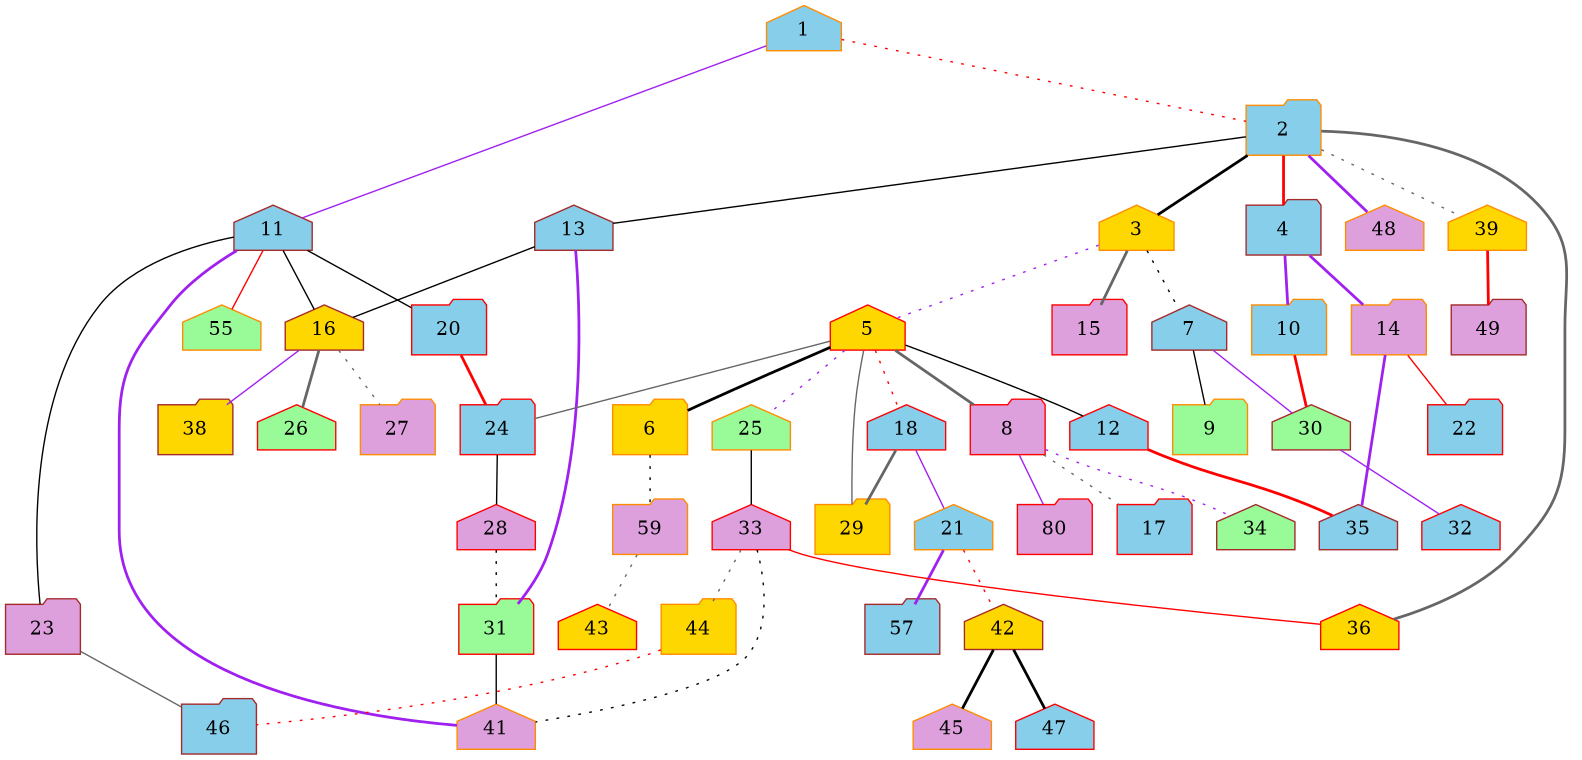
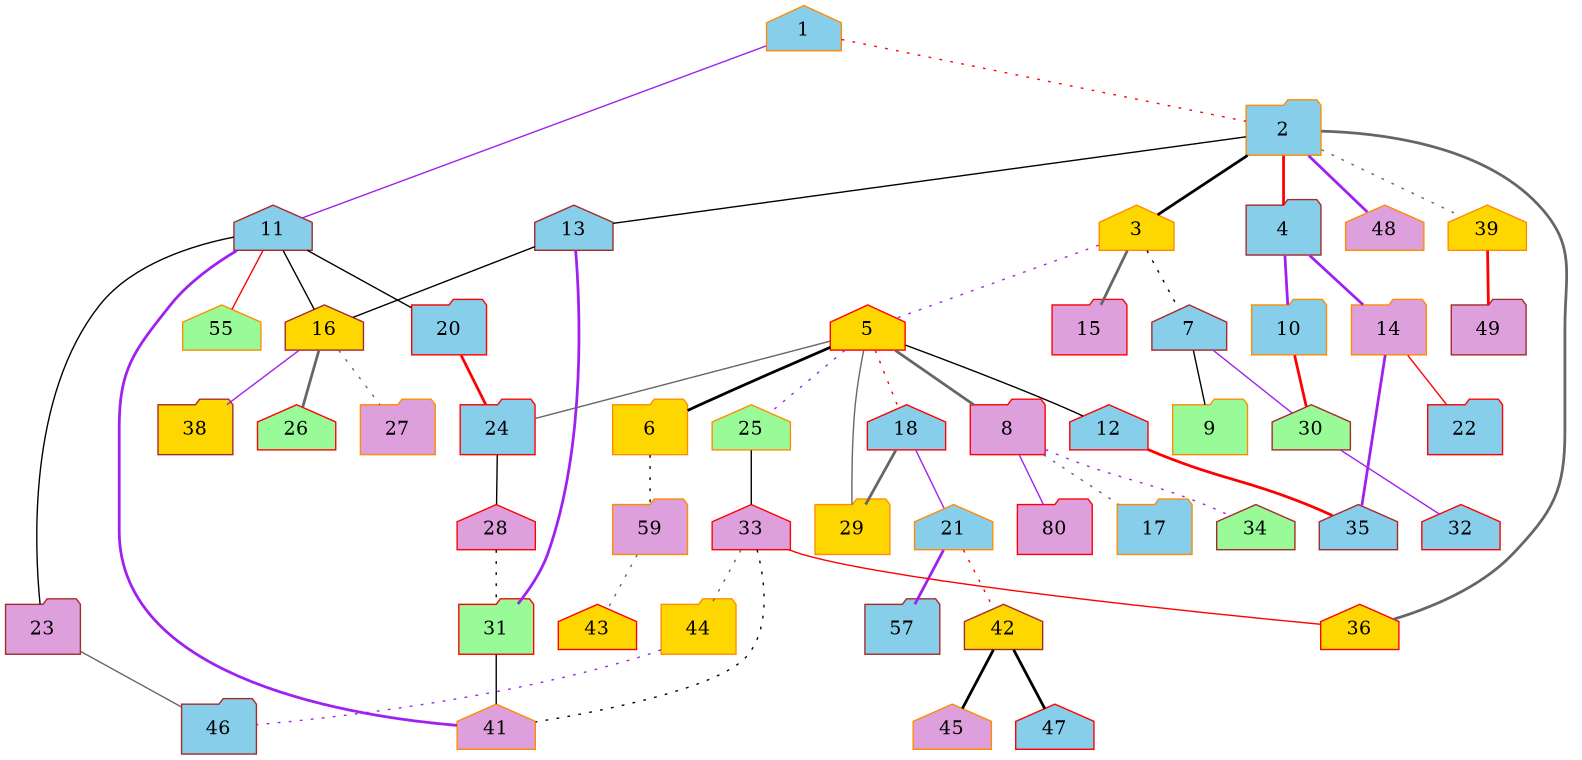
  graph {
    node [color=darkorange fillcolor=skyblue shape=house style=filled]
    edge [color=black style=solid]
    2 [shape=folder]
    1
    11 [color=brown]
    3 [fillcolor=gold]
    4 [color=brown shape=folder]
    13 [color=brown]
    36 [color=red fillcolor=gold]
    39 [fillcolor=gold]
    48 [fillcolor=plum]
    16 [color=brown fillcolor=gold]
    20 [color=red shape=folder]
    23 [color=brown fillcolor=plum shape=folder]
    41 [fillcolor=plum]
    n14 [fillcolor=palegreen label=55]
    5 [color=red fillcolor=gold]
    7 [color=brown]
    15 [color=red fillcolor=plum shape=folder]
    10 [shape=folder]
    14 [fillcolor=plum shape=folder]
    31 [color=red fillcolor=palegreen shape=folder]
    49 [color=brown fillcolor=plum shape=folder]
    26 [color=red fillcolor=palegreen]
    27 [fillcolor=plum shape=folder]
    38 [color=brown fillcolor=gold shape=folder]
    24 [color=red shape=folder]
    46 [color=brown shape=folder]
    6 [fillcolor=gold shape=folder]
    8 [color=red fillcolor=plum shape=folder]
    12 [color=red]
    18 [color=red]
    25 [fillcolor=palegreen]
    29 [fillcolor=gold shape=folder]
    9 [fillcolor=palegreen shape=folder]
    30 [color=brown fillcolor=palegreen]
    35 [color=brown]
    22 [color=red shape=folder]
    n37 [fillcolor=plum label=59 shape=folder]
-   17 [color=red shape=folder]
+   17 [shape=folder]
    34 [color=brown fillcolor=palegreen]
    n40 [color=red fillcolor=plum label=80 shape=folder]
    21
    28 [color=red fillcolor=plum]
    33 [color=red fillcolor=plum]
    32 [color=red]
    43 [color=red fillcolor=gold]
    n46 [color=brown label=57 shape=folder]
    42 [color=brown fillcolor=gold]
    44 [fillcolor=gold shape=folder]
    45 [fillcolor=plum]
    47 [color=red]
    2 -- 3 [style=bold]
    2 -- 4 [color=red style=bold]
    2 -- 13
    2 -- 36 [color=gray40 style=bold]
    2 -- 39 [color=gray40 style=dotted]
    2 -- 48 [color=purple style=bold]
    1 -- 2 [color=red style=dotted]
    1 -- 11 [color=purple]
    11 -- 16
    11 -- 20
    11 -- 23
    11 -- 41 [color=purple style=bold]
    11 -- n14 [color=red]
    3 -- 5 [color=purple style=dotted]
    3 -- 7 [style=dotted]
    3 -- 15 [color=gray40 style=bold]
    4 -- 10 [color=purple style=bold]
    4 -- 14 [color=purple style=bold]
    13 -- 16
    13 -- 31 [color=purple style=bold]
    39 -- 49 [color=red style=bold]
    16 -- 26 [color=gray40 style=bold]
    16 -- 27 [color=gray40 style=dotted]
    16 -- 38 [color=purple]
    20 -- 24 [color=red style=bold]
    23 -- 46 [color=gray40]
    5 -- 24 [color=gray40]
    5 -- 6 [style=bold]
    5 -- 8 [color=gray40 style=bold]
    5 -- 12
    5 -- 18 [color=red style=dotted]
    5 -- 25 [color=purple style=dotted]
    5 -- 29 [color=gray40]
    7 -- 9
    7 -- 30 [color=purple]
    10 -- 30 [color=red style=bold]
    14 -- 35 [color=purple style=bold]
    14 -- 22 [color=red]
    31 -- 41
    24 -- 28
    6 -- n37 [style=dotted]
    8 -- 17 [color=gray40 style=dotted]
    8 -- 34 [color=purple style=dotted]
    8 -- n40 [color=purple]
    12 -- 35 [color=red style=bold]
    18 -- 29 [color=gray40 style=bold]
    18 -- 21 [color=purple]
    25 -- 33
    30 -- 32 [color=purple]
    n37 -- 43 [color=gray40 style=dotted]
    21 -- n46 [color=purple style=bold]
    21 -- 42 [color=red style=dotted]
    28 -- 31 [style=dotted]
    33 -- 36 [color=red]
    33 -- 41 [style=dotted]
    33 -- 44 [color=gray40 style=dotted]
    42 -- 45 [style=bold]
    42 -- 47 [style=bold]
-   44 -- 46 [color=red style=dotted]
+   44 -- 46 [color=purple style=dotted]
  }
